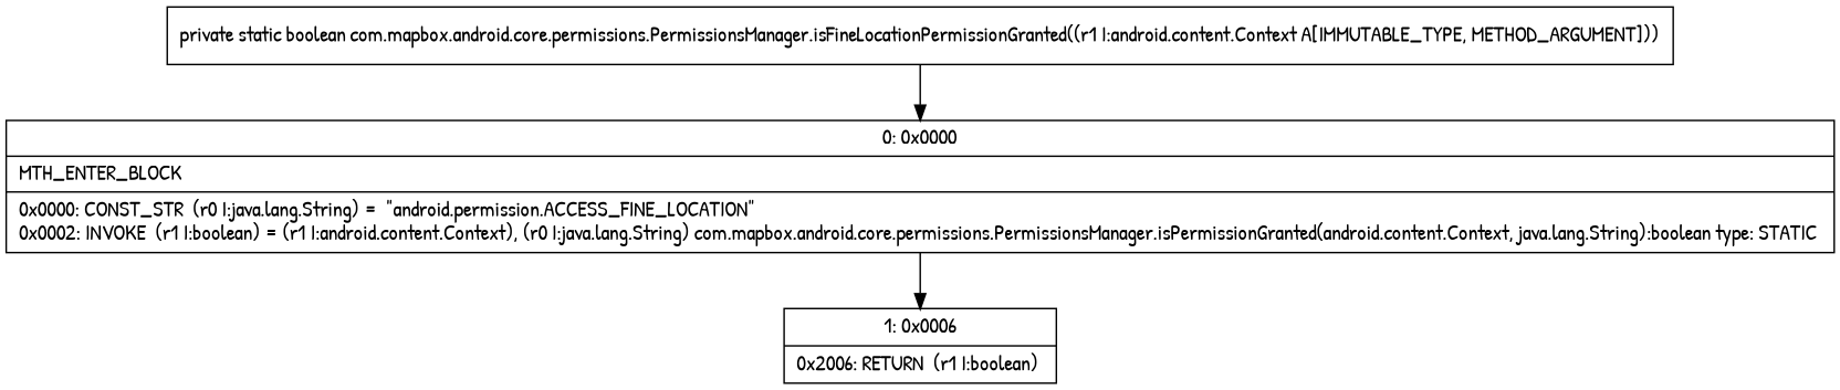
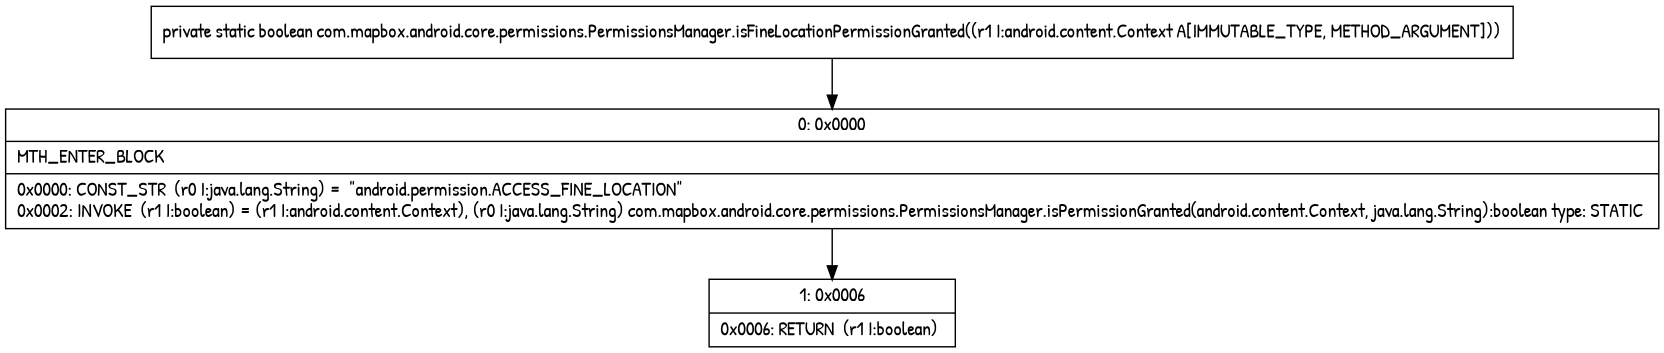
  digraph {
    fontname="Patrick Hand"
    node [shape=record fontname="Patrick Hand"]
    edge [fontname="Patrick Hand"]
    n1 [label="{0\:\ 0x0000|MTH_ENTER_BLOCK\l|0x0000: CONST_STR  (r0 I:java.lang.String) =  \"android.permission.ACCESS_FINE_LOCATION\" \l0x0002: INVOKE  (r1 I:boolean) = (r1 I:android.content.Context), (r0 I:java.lang.String) com.mapbox.android.core.permissions.PermissionsManager.isPermissionGranted(android.content.Context, java.lang.String):boolean type: STATIC \l}"]
-   n2 [label="{1\:\ 0x0006|0x2006: RETURN  (r1 I:boolean) \l}"]
+   n2 [label="{1\:\ 0x0006|0x0006: RETURN  (r1 I:boolean) \l}"]
    n3 [label="{private static boolean com.mapbox.android.core.permissions.PermissionsManager.isFineLocationPermissionGranted((r1 I:android.content.Context A[IMMUTABLE_TYPE, METHOD_ARGUMENT])) }"]
    n1 -> n2
    n3 -> n1
  }
